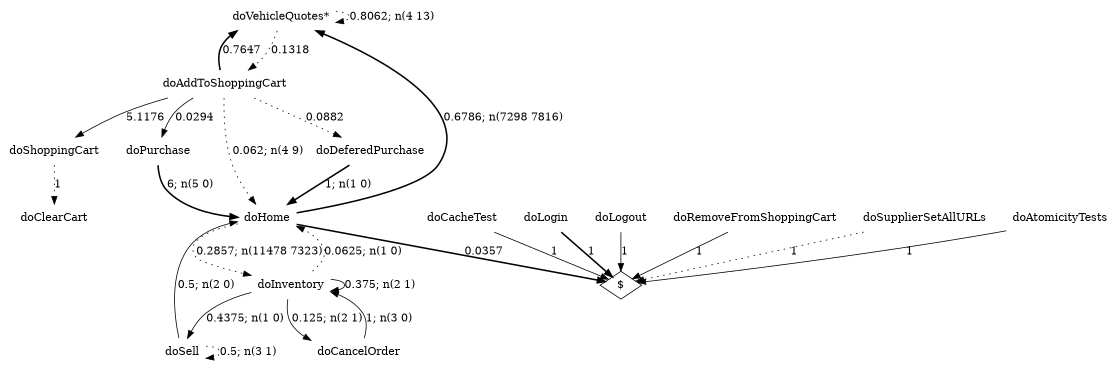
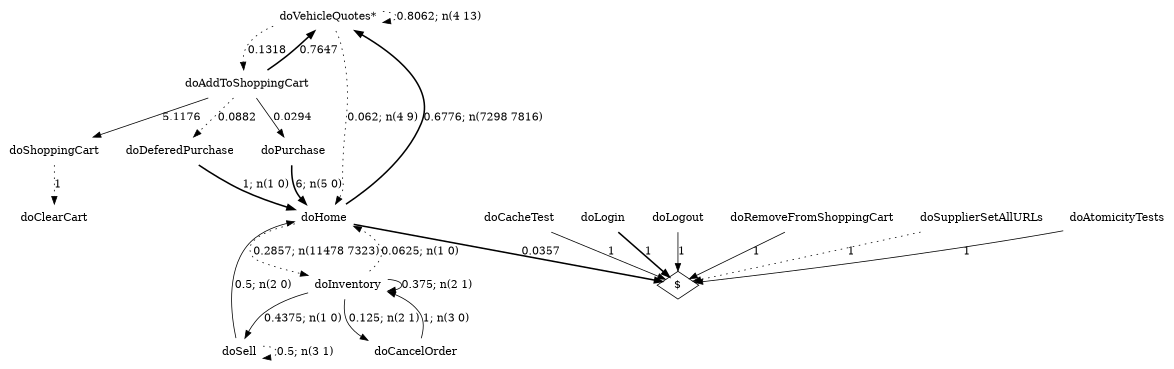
  digraph {
    node [shape=none]
    edge [style=solid]
    n1 [label="doVehicleQuotes*"]
    n2 [label=doAddToShoppingCart]
    n3 [label=doHome]
    n4 [label=doDeferedPurchase]
    n5 [label=doShoppingCart]
    n6 [label=doPurchase]
    "$" [shape=diamond]
    n8 [label=doInventory]
    n9 [label=doSupplierSetAllURLs]
    n10 [label=doAtomicityTests]
    n11 [label=doCacheTest]
    n12 [label=doLogin]
    n13 [label=doClearCart]
    n14 [label=doSell]
    n15 [label=doCancelOrder]
    n16 [label=doLogout]
    n17 [label=doRemoveFromShoppingCart]
    n1 -> n1 [label="0.8062; n(4 13)" style=dotted]
    n1 -> n2 [label=0.1318 style=dotted]
-   n2 -> n3 [label="0.062; n(4 9)" style=dotted]
+   n1 -> n3 [label="0.062; n(4 9)" style=dotted]
    n2 -> n1 [label=0.7647 style=bold]
    n2 -> n4 [label=0.0882 style=dotted]
    n2 -> n5 [label=5.1176]
    n2 -> n6 [label=0.0294]
-   n3 -> n1 [label="0.6786; n(7298 7816)" style=bold]
+   n3 -> n1 [label="0.6776; n(7298 7816)" style=bold]
    n3 -> "$" [label=0.0357 style=bold]
    n3 -> n8 [label="0.2857; n(11478 7323)" style=dotted]
    n4 -> n3 [label="1; n(1 0)" style=bold]
    n5 -> n13 [label=1 style=dotted]
    n6 -> n3 [label="6; n(5 0)" style=bold]
    n8 -> n3 [label="0.0625; n(1 0)" style=dotted]
    n8 -> n8 [label="0.375; n(2 1)"]
    n8 -> n14 [label="0.4375; n(1 0)"]
    n8 -> n15 [label="0.125; n(2 1)"]
    n9 -> "$" [label=1 style=dotted]
    n10 -> "$" [label=1]
    n11 -> "$" [label=1]
    n12 -> "$" [label=1 style=bold]
    n14 -> n3 [label="0.5; n(2 0)"]
    n14 -> n14 [label="0.5; n(3 1)" style=dotted]
    n15 -> n8 [label="1; n(3 0)"]
    n16 -> "$" [label=1]
    n17 -> "$" [label=1]
  }
